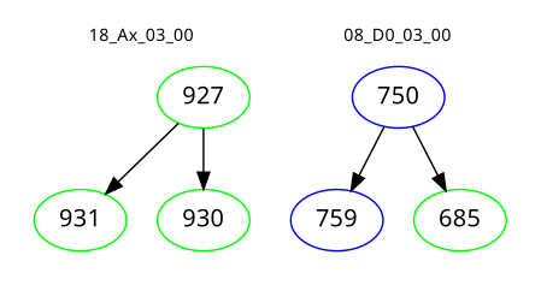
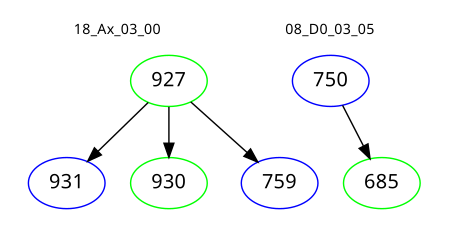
  digraph {
    fontname="Noto Sans"
    node [color=green fontname="Noto Sans"]
    edge [color=black fontname="Noto Sans"]
    n1 [label=927]
-   n2 [label=931]
+   n2 [color=blue label=931]
    n3 [label=930]
    n4 [color=blue label=750]
    n5 [label=685]
    n6 [color=blue label=759]
    subgraph cluster_1 {
      color=white
      fontsize=10
      label="18_Ax_03_00"
      n1
      n2
      n3
    }
    subgraph cluster_2 {
      color=white
      fontsize=10
-     label="08_D0_03_00"
+     label="08_D0_03_05"
      n4
      n5
      n6
    }
    n1 -> n2
    n1 -> n3
    n4 -> n5
-   n4 -> n6
+   n1 -> n6
  }
